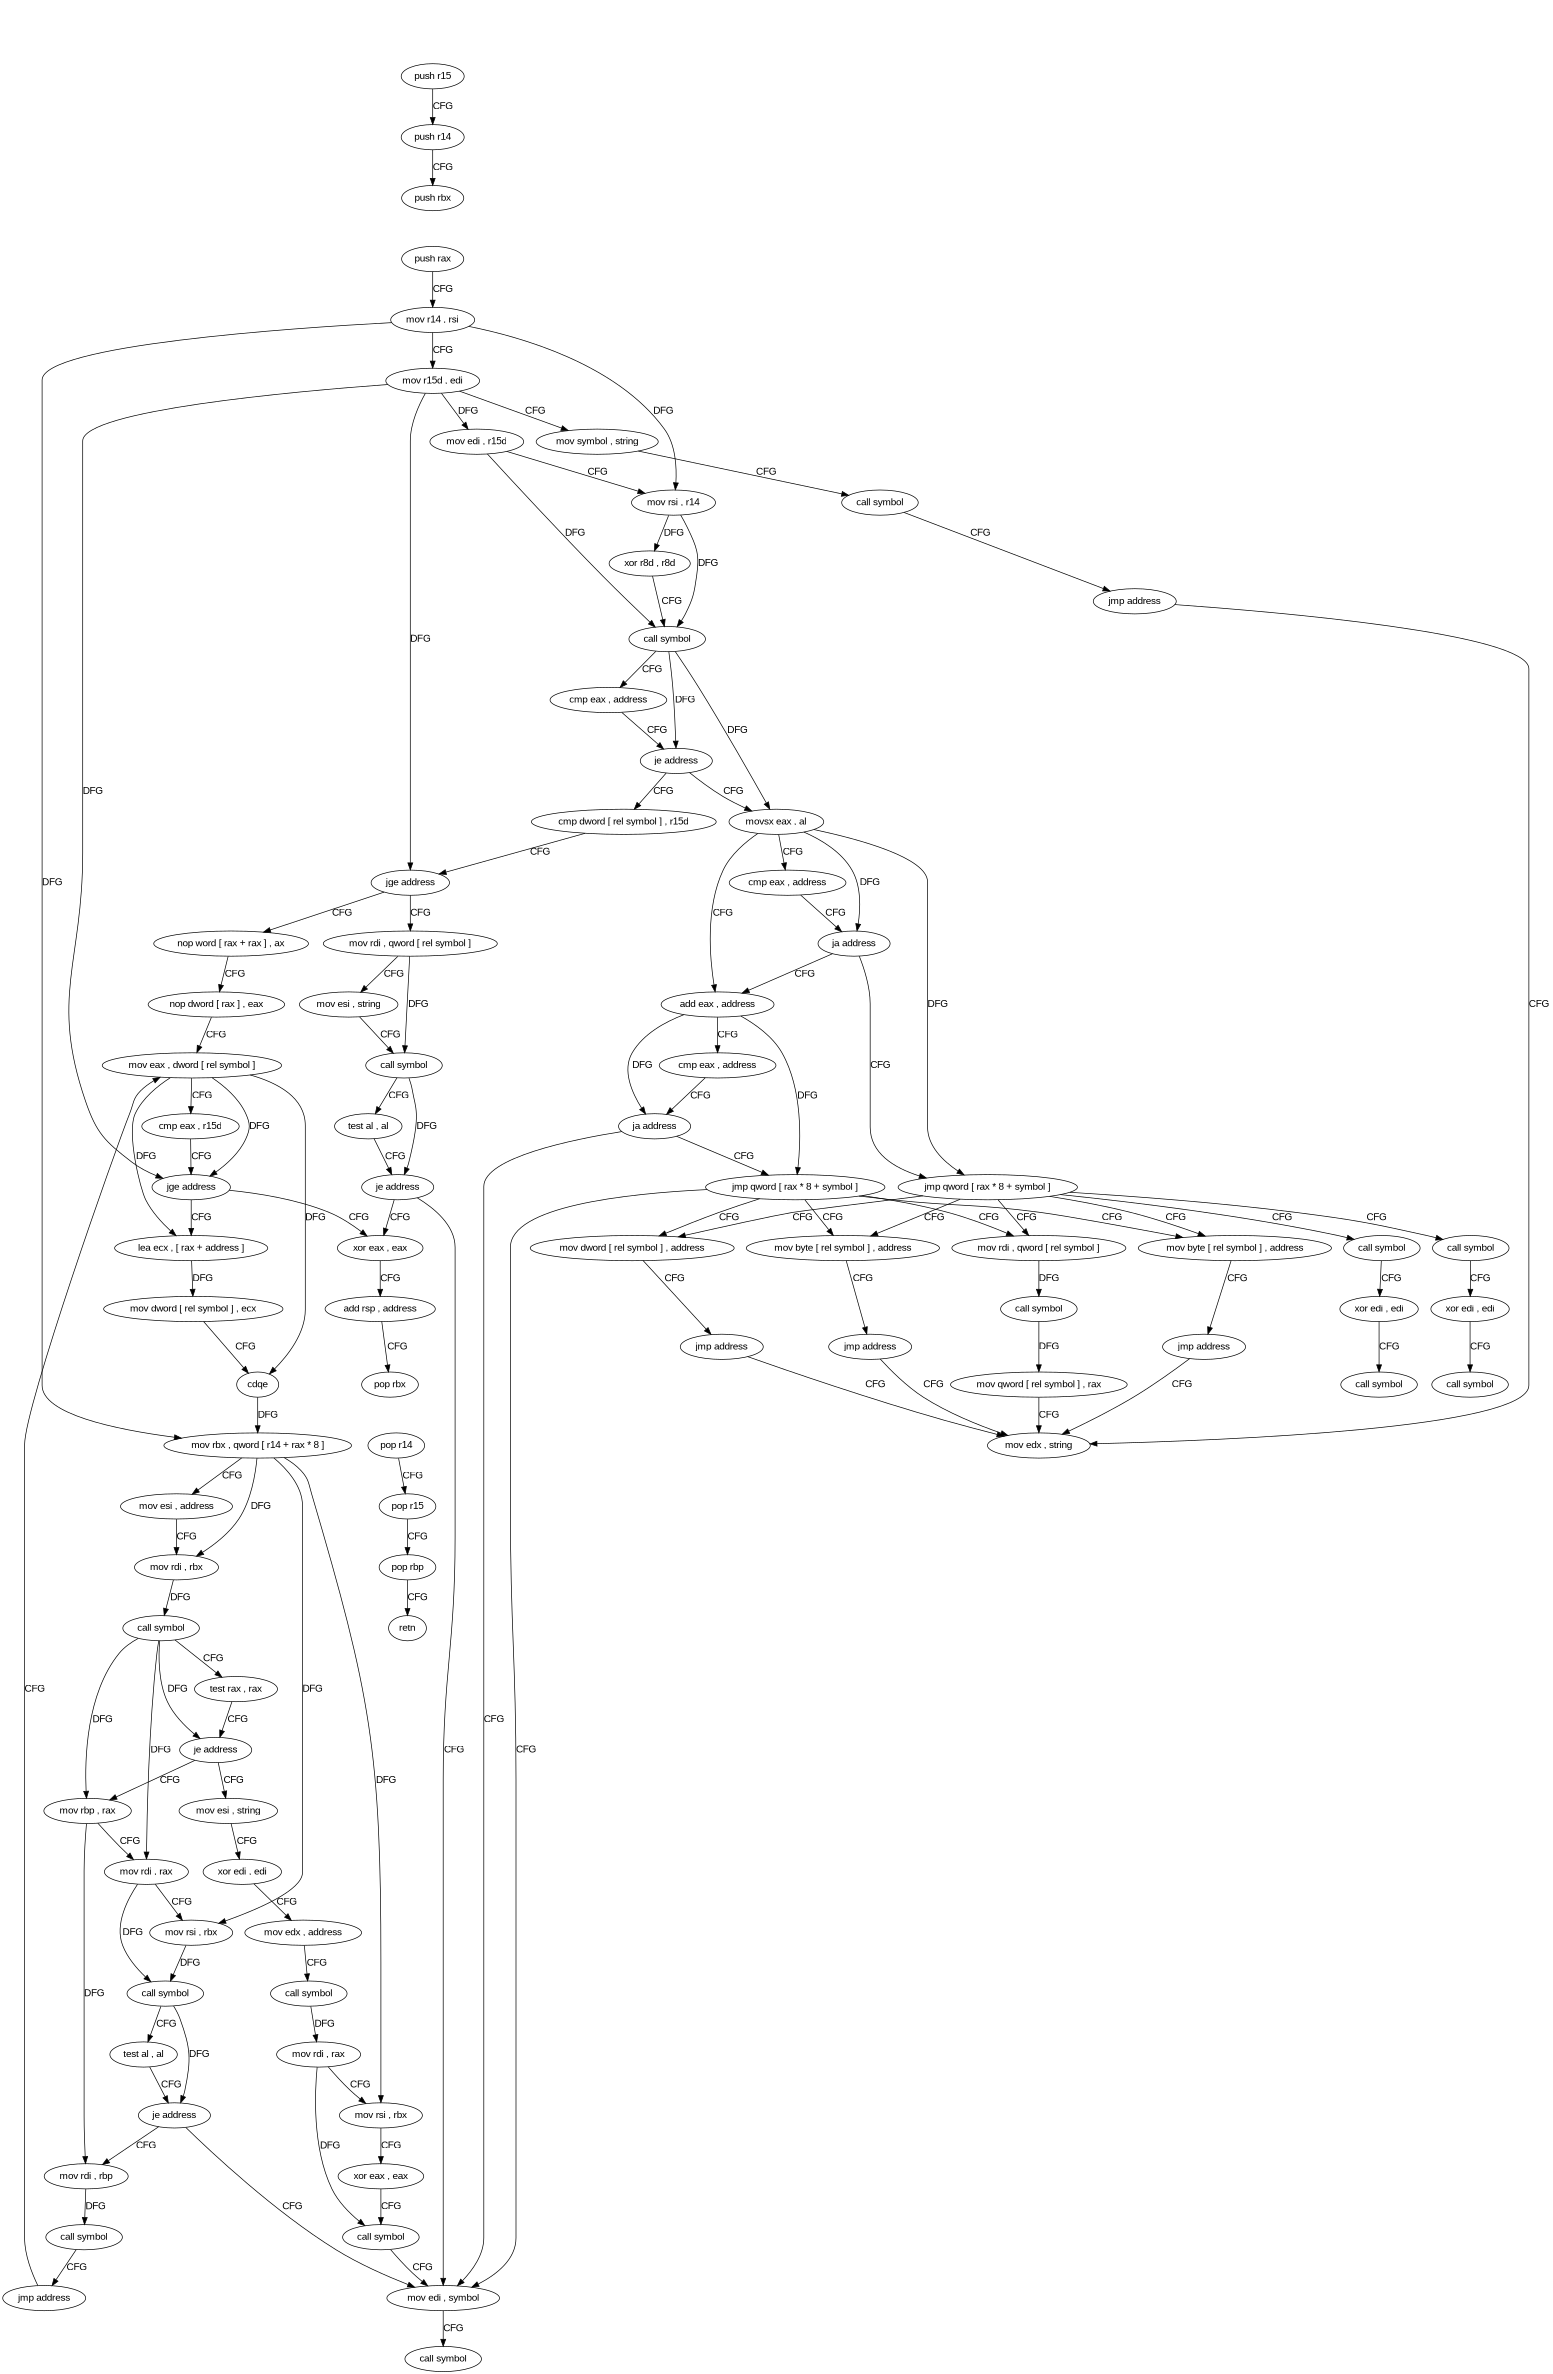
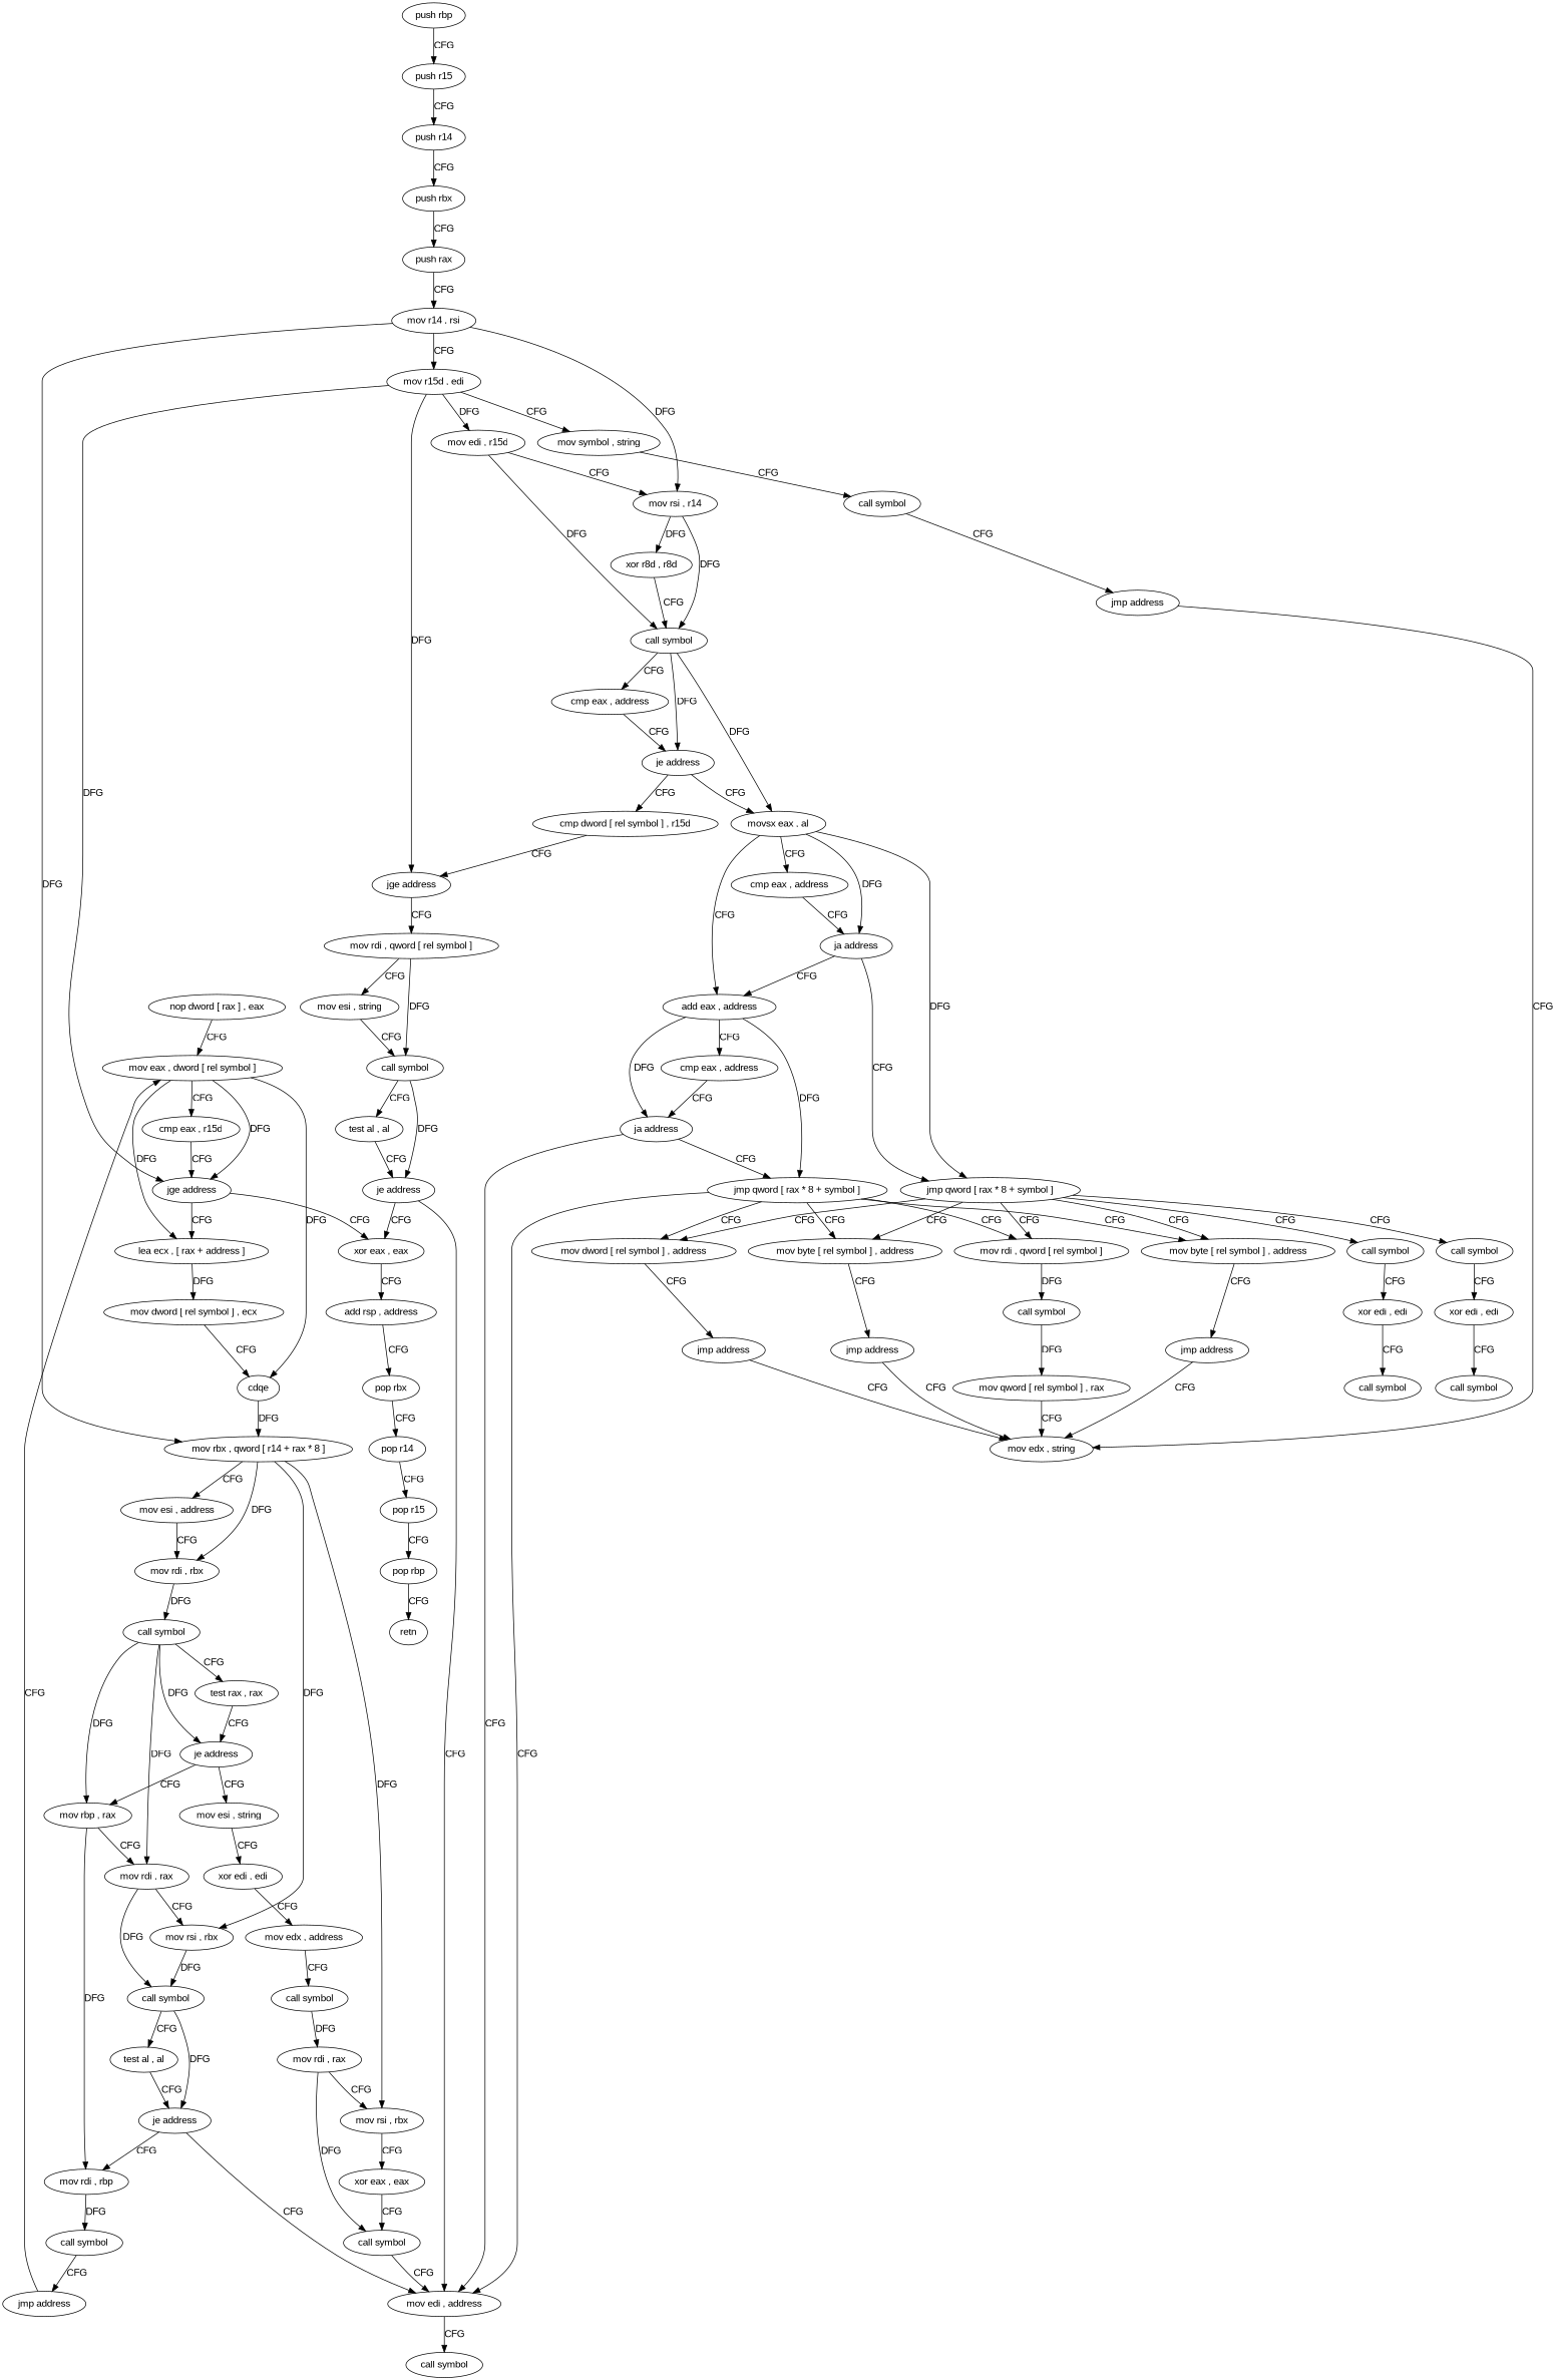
  digraph {
    fontname="Liberation Sans"
    node [fontname="Liberation Sans"]
    edge [fontname="Liberation Sans"]
+   n1 [label="push rbp"]
    n2 [label="push r15"]
    n3 [label="push r14"]
    n4 [label="push rbx"]
    n5 [label="push rax"]
    n6 [label="mov r14 , rsi"]
    n7 [label="mov r15d , edi"]
    n8 [label="mov rsi , r14"]
    n9 [label="mov rbx , qword [ r14 + rax * 8 ]"]
    n10 [label="mov symbol , string"]
    n11 [label="mov edi , r15d"]
    n12 [label="jge address"]
    n13 [label="jge address"]
    n14 [label="call symbol"]
    n15 [label="xor r8d , r8d"]
    n16 [label="mov esi , address"]
    n17 [label="mov rdi , rbx"]
    n18 [label="mov rsi , rbx"]
    n19 [label="mov rsi , rbx"]
    n20 [label="call symbol"]
    n21 [label="mov rdi , qword [ rel symbol ]"]
-   n22 [label="nop word [ rax + rax ] , ax"]
    n23 [label="xor eax , eax"]
    n24 [label="lea ecx , [ rax + address ]"]
    n25 [label="jmp address"]
    n26 [label="mov edx , string"]
    n27 [label="cmp eax , address"]
    n28 [label="je address"]
    n29 [label="movsx eax , al"]
    n30 [label="cmp dword [ rel symbol ] , r15d"]
    n31 [label="cmp eax , address"]
    n32 [label="ja address"]
    n33 [label="add eax , address"]
    n34 [label="jmp qword [ rax * 8 + symbol ]"]
    n35 [label="cmp eax , address"]
    n36 [label="ja address"]
    n37 [label="jmp qword [ rax * 8 + symbol ]"]
    n38 [label="mov rdi , qword [ rel symbol ]"]
    n39 [label="mov dword [ rel symbol ] , address"]
    n40 [label="mov byte [ rel symbol ] , address"]
    n41 [label="mov byte [ rel symbol ] , address"]
    n42 [label="call symbol"]
    n43 [label="call symbol"]
    n44 [label="mov esi , string"]
    n45 [label="call symbol"]
    n46 [label="nop dword [ rax ] , eax"]
    n47 [label="test al , al"]
    n48 [label="je address"]
    n49 [label="mov eax , dword [ rel symbol ]"]
-   n50 [label="mov edi , symbol"]
+   n50 [label="mov edi , address"]
    n51 [label="call symbol"]
    n52 [label="jmp address"]
    n53 [label="jmp address"]
    n54 [label="jmp address"]
    n55 [label="xor edi , edi"]
    n56 [label="xor edi , edi"]
    n57 [label="call symbol"]
    n58 [label="add rsp , address"]
    n59 [label="pop rbx"]
    n60 [label=cdqe]
    n61 [label="cmp eax , r15d"]
    n62 [label="mov dword [ rel symbol ] , ecx"]
    n63 [label="mov qword [ rel symbol ] , rax"]
    n64 [label="call symbol"]
    n65 [label="call symbol"]
    n66 [label="pop r14"]
    n67 [label="pop r15"]
    n68 [label="pop rbp"]
    n69 [label=retn]
    n70 [label="call symbol"]
    n71 [label="xor eax , eax"]
    n72 [label="call symbol"]
    n73 [label="test rax , rax"]
    n74 [label="je address"]
    n75 [label="mov rbp , rax"]
    n76 [label="mov rdi , rax"]
    n77 [label="mov esi , string"]
    n78 [label="mov rdi , rbp"]
    n79 [label="xor edi , edi"]
    n80 [label="mov edx , address"]
    n81 [label="call symbol"]
    n82 [label="call symbol"]
    n83 [label="mov rdi , rax"]
    n84 [label="call symbol"]
    n85 [label="test al , al"]
    n86 [label="je address"]
    n87 [label="jmp address"]
+   n1 -> n2 [label=CFG]
    n2 -> n3 [label=CFG]
    n3 -> n4 [label=CFG]
+   n4 -> n5 [label=CFG]
    n5 -> n6 [label=CFG]
    n6 -> n7 [label=CFG]
    n6 -> n8 [label=DFG]
    n6 -> n9 [label=DFG]
    n7 -> n10 [label=CFG]
    n7 -> n11 [label=DFG]
    n7 -> n12 [label=DFG]
    n7 -> n13 [label=DFG]
    n8 -> n14 [label=DFG]
    n8 -> n15 [label=DFG]
    n9 -> n16 [label=CFG]
    n9 -> n17 [label=DFG]
    n9 -> n18 [label=DFG]
    n9 -> n19 [label=DFG]
    n10 -> n20 [label=CFG]
    n11 -> n8 [label=CFG]
    n11 -> n14 [label=DFG]
    n12 -> n21 [label=CFG]
-   n12 -> n22 [label=CFG]
    n13 -> n23 [label=CFG]
    n13 -> n24 [label=CFG]
    n14 -> n27 [label=CFG]
    n14 -> n28 [label=DFG]
    n14 -> n29 [label=DFG]
    n15 -> n14 [label=CFG]
    n16 -> n17 [label=CFG]
    n17 -> n70 [label=DFG]
    n18 -> n71 [label=CFG]
    n19 -> n72 [label=DFG]
    n20 -> n25 [label=CFG]
    n21 -> n44 [label=CFG]
    n21 -> n45 [label=DFG]
-   n22 -> n46 [label=CFG]
    n23 -> n58 [label=CFG]
    n24 -> n62 [label=DFG]
    n25 -> n26 [label=CFG]
    n27 -> n28 [label=CFG]
    n28 -> n29 [label=CFG]
    n28 -> n30 [label=CFG]
    n29 -> n31 [label=CFG]
    n29 -> n32 [label=DFG]
    n29 -> n33 [label=CFG]
    n29 -> n34 [label=DFG]
    n30 -> n12 [label=CFG]
    n31 -> n32 [label=CFG]
    n32 -> n33 [label=CFG]
    n32 -> n34 [label=CFG]
    n33 -> n35 [label=CFG]
    n33 -> n36 [label=DFG]
    n33 -> n37 [label=DFG]
    n34 -> n38 [label=CFG]
    n34 -> n39 [label=CFG]
    n34 -> n40 [label=CFG]
    n34 -> n41 [label=CFG]
    n34 -> n42 [label=CFG]
    n34 -> n43 [label=CFG]
    n35 -> n36 [label=CFG]
    n36 -> n37 [label=CFG]
    n36 -> n50 [label=CFG]
    n37 -> n38 [label=CFG]
    n37 -> n39 [label=CFG]
    n37 -> n40 [label=CFG]
    n37 -> n41 [label=CFG]
    n37 -> n50 [label=CFG]
    n38 -> n51 [label=DFG]
    n39 -> n52 [label=CFG]
    n40 -> n53 [label=CFG]
    n41 -> n54 [label=CFG]
    n42 -> n55 [label=CFG]
    n43 -> n56 [label=CFG]
    n44 -> n45 [label=CFG]
    n45 -> n47 [label=CFG]
    n45 -> n48 [label=DFG]
    n46 -> n49 [label=CFG]
    n47 -> n48 [label=CFG]
    n48 -> n23 [label=CFG]
    n48 -> n50 [label=CFG]
    n49 -> n13 [label=DFG]
    n49 -> n24 [label=DFG]
    n49 -> n60 [label=DFG]
    n49 -> n61 [label=CFG]
    n50 -> n57 [label=CFG]
    n51 -> n63 [label=DFG]
    n52 -> n26 [label=CFG]
    n53 -> n26 [label=CFG]
    n54 -> n26 [label=CFG]
    n55 -> n64 [label=CFG]
    n56 -> n65 [label=CFG]
    n58 -> n59 [label=CFG]
+   n59 -> n66 [label=CFG]
    n60 -> n9 [label=DFG]
    n61 -> n13 [label=CFG]
    n62 -> n60 [label=CFG]
    n63 -> n26 [label=CFG]
    n66 -> n67 [label=CFG]
    n67 -> n68 [label=CFG]
    n68 -> n69 [label=CFG]
    n70 -> n73 [label=CFG]
    n70 -> n74 [label=DFG]
    n70 -> n75 [label=DFG]
    n70 -> n76 [label=DFG]
    n71 -> n84 [label=CFG]
    n72 -> n85 [label=CFG]
    n72 -> n86 [label=DFG]
    n73 -> n74 [label=CFG]
    n74 -> n75 [label=CFG]
    n74 -> n77 [label=CFG]
    n75 -> n76 [label=CFG]
    n75 -> n78 [label=DFG]
    n76 -> n19 [label=CFG]
    n76 -> n72 [label=DFG]
    n77 -> n79 [label=CFG]
    n78 -> n81 [label=DFG]
    n79 -> n80 [label=CFG]
    n80 -> n82 [label=CFG]
    n81 -> n87 [label=CFG]
    n82 -> n83 [label=DFG]
    n83 -> n18 [label=CFG]
    n83 -> n84 [label=DFG]
    n84 -> n50 [label=CFG]
    n85 -> n86 [label=CFG]
    n86 -> n50 [label=CFG]
    n86 -> n78 [label=CFG]
    n87 -> n49 [label=CFG]
  }
